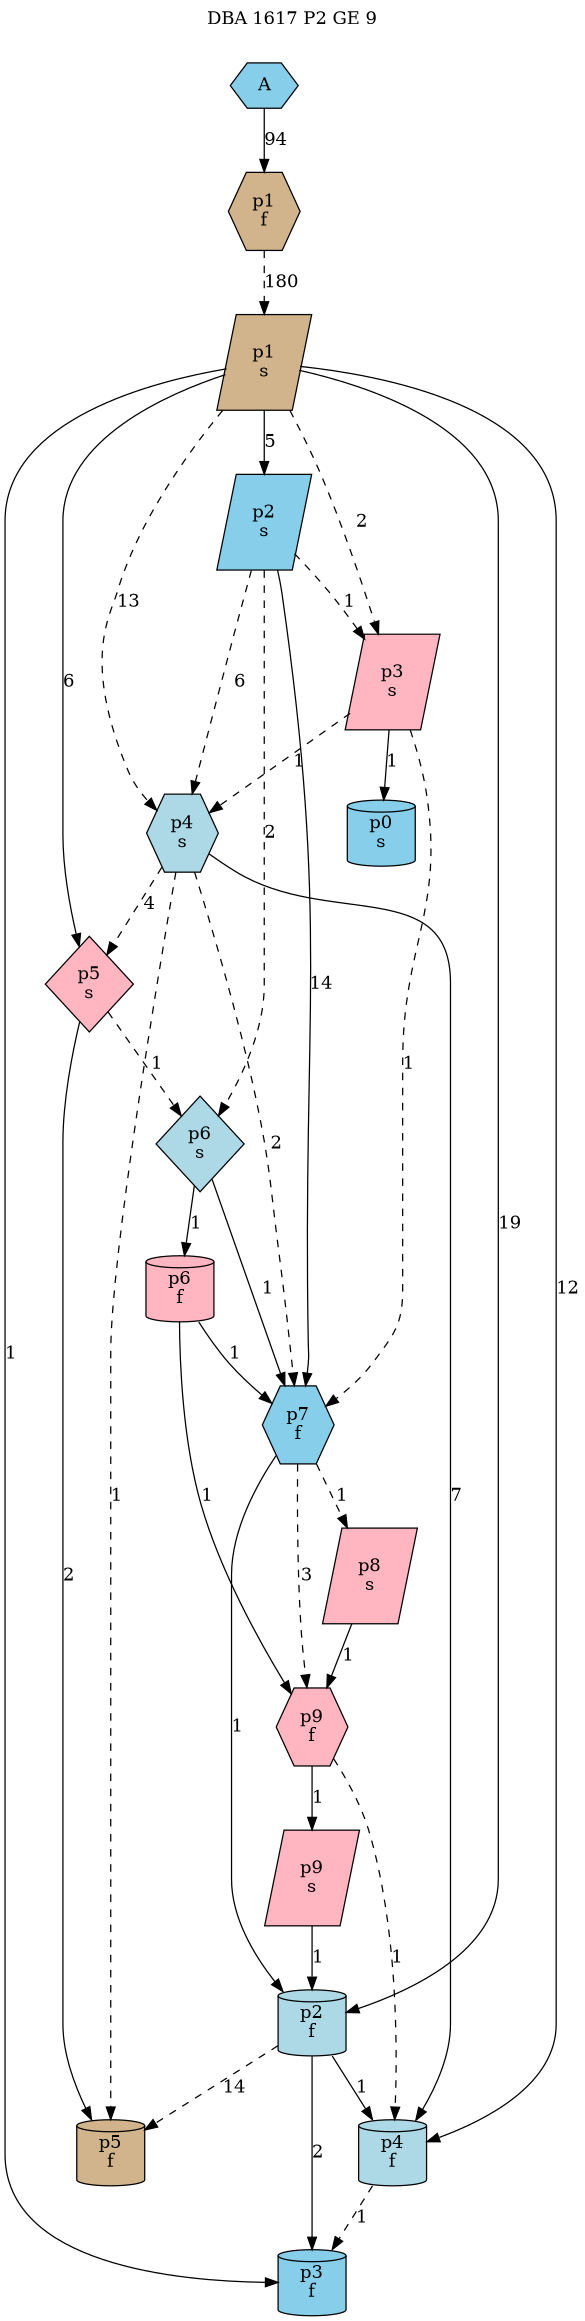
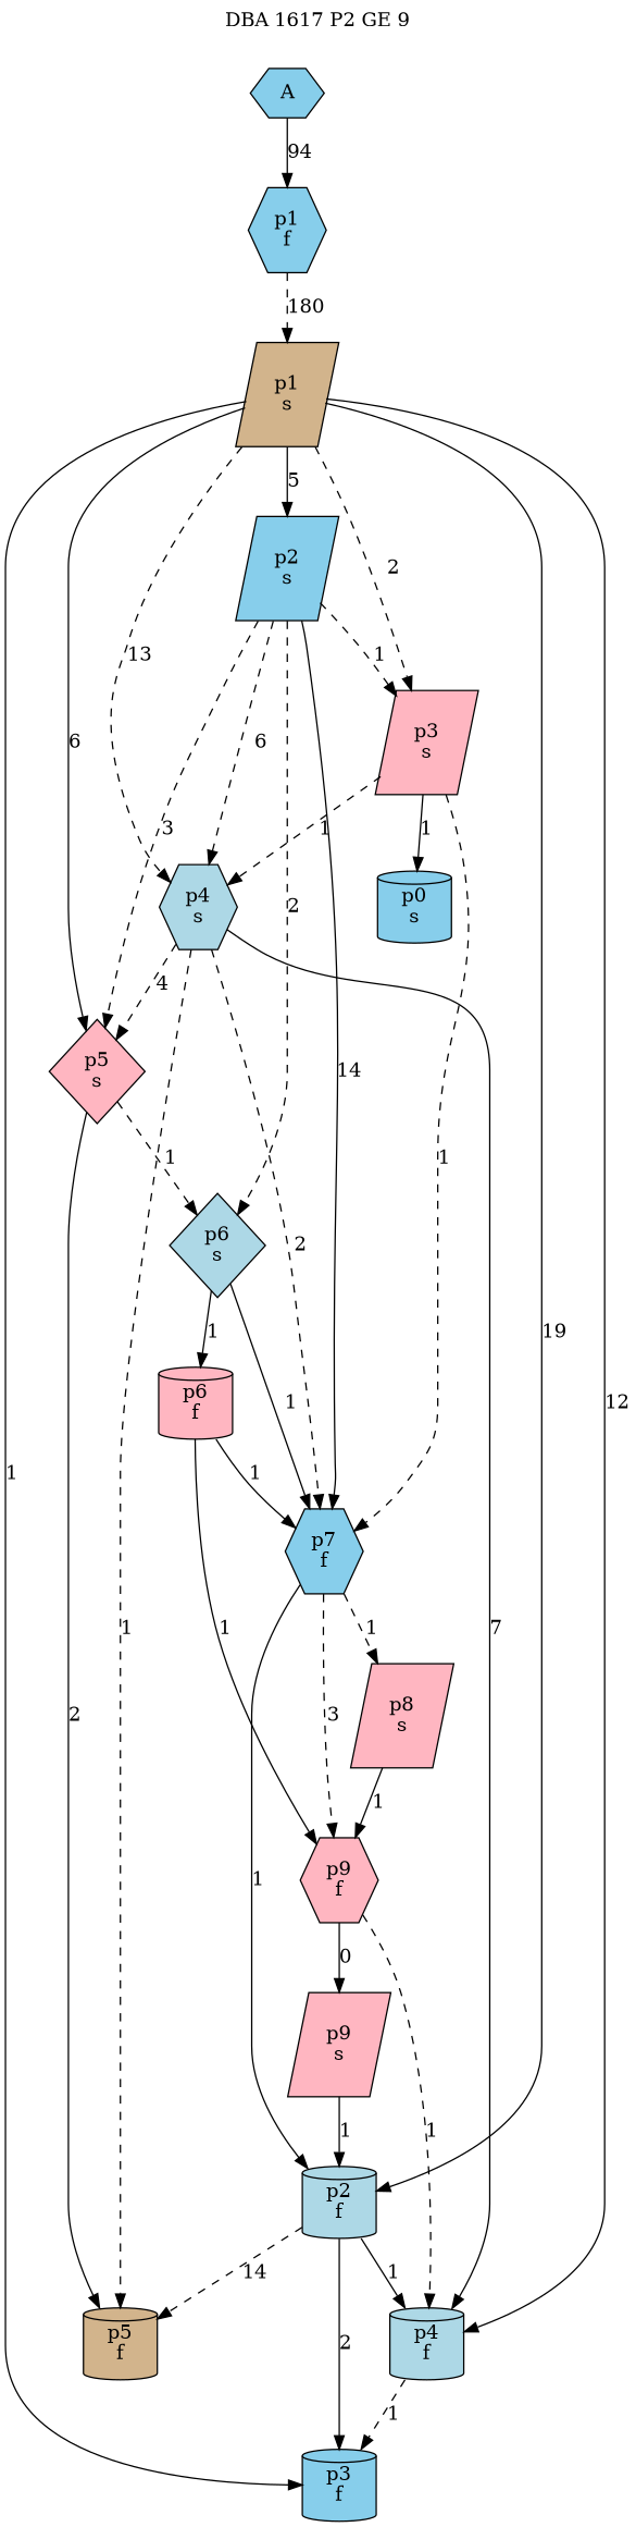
  digraph {
    label=" DBA 1617 P2 GE 9 "
    labelloc=tl
    rankdir=TB
    node [fillcolor=skyblue shape=cylinder style=filled]
    edge [style=solid]
    n1 [label=A shape=hexagon]
-   n2 [fillcolor=tan label="p1\nf" shape=hexagon]
+   n2 [label="p1\nf" shape=hexagon]
    n3 [fillcolor=tan label="p1\ns" shape=parallelogram]
    n4 [fillcolor=lightblue label="p2\nf"]
    n5 [label="p3\nf"]
    n6 [fillcolor=lightblue label="p4\nf"]
    n7 [label="p2\ns" shape=parallelogram]
    n8 [fillcolor=lightpink label="p3\ns" shape=parallelogram]
    n9 [fillcolor=lightblue label="p4\ns" shape=hexagon]
    n10 [fillcolor=lightpink label="p5\ns" shape=diamond]
    n11 [fillcolor=tan label="p5\nf"]
    n12 [fillcolor=lightblue label="p6\ns" shape=diamond]
    n13 [label="p7\nf" shape=hexagon]
    n14 [label="p0\ns"]
    n15 [fillcolor=lightpink label="p6\nf"]
    n16 [fillcolor=lightpink label="p8\ns" shape=parallelogram]
    n17 [fillcolor=lightpink label="p9\nf" shape=hexagon]
    n18 [fillcolor=lightpink label="p9\ns" shape=parallelogram]
    n1 -> n2 [label=94]
    n2 -> n3 [label=180 style=dashed]
    n3 -> n4 [label=19]
    n3 -> n5 [label=1]
    n3 -> n6 [label=12]
    n3 -> n7 [label=5]
    n3 -> n8 [label=2 style=dashed]
    n3 -> n9 [label=13 style=dashed]
    n3 -> n10 [label=6]
    n4 -> n5 [label=2]
    n4 -> n6 [label=1]
    n4 -> n11 [label=14 style=dashed]
    n6 -> n5 [label=1 style=dashed]
    n7 -> n8 [label=1 style=dashed]
    n7 -> n9 [label=6 style=dashed]
+   n7 -> n10 [label=3 style=dashed]
    n7 -> n12 [label=2 style=dashed]
    n7 -> n13 [label=14]
    n8 -> n9 [label=1 style=dashed]
    n8 -> n13 [label=1 style=dashed]
    n8 -> n14 [label=1]
    n9 -> n6 [label=7]
    n9 -> n10 [label=4 style=dashed]
    n9 -> n11 [label=1 style=dashed]
    n9 -> n13 [label=2 style=dashed]
    n10 -> n11 [label=2]
    n10 -> n12 [label=1 style=dashed]
    n12 -> n13 [label=1]
    n12 -> n15 [label=1]
    n13 -> n4 [label=1]
    n13 -> n16 [label=1 style=dashed]
    n13 -> n17 [label=3 style=dashed]
    n15 -> n13 [label=1]
    n15 -> n17 [label=1]
    n16 -> n17 [label=1]
    n17 -> n6 [label=1 style=dashed]
-   n17 -> n18 [label=1]
+   n17 -> n18 [label=0]
    n18 -> n4 [label=1]
  }
